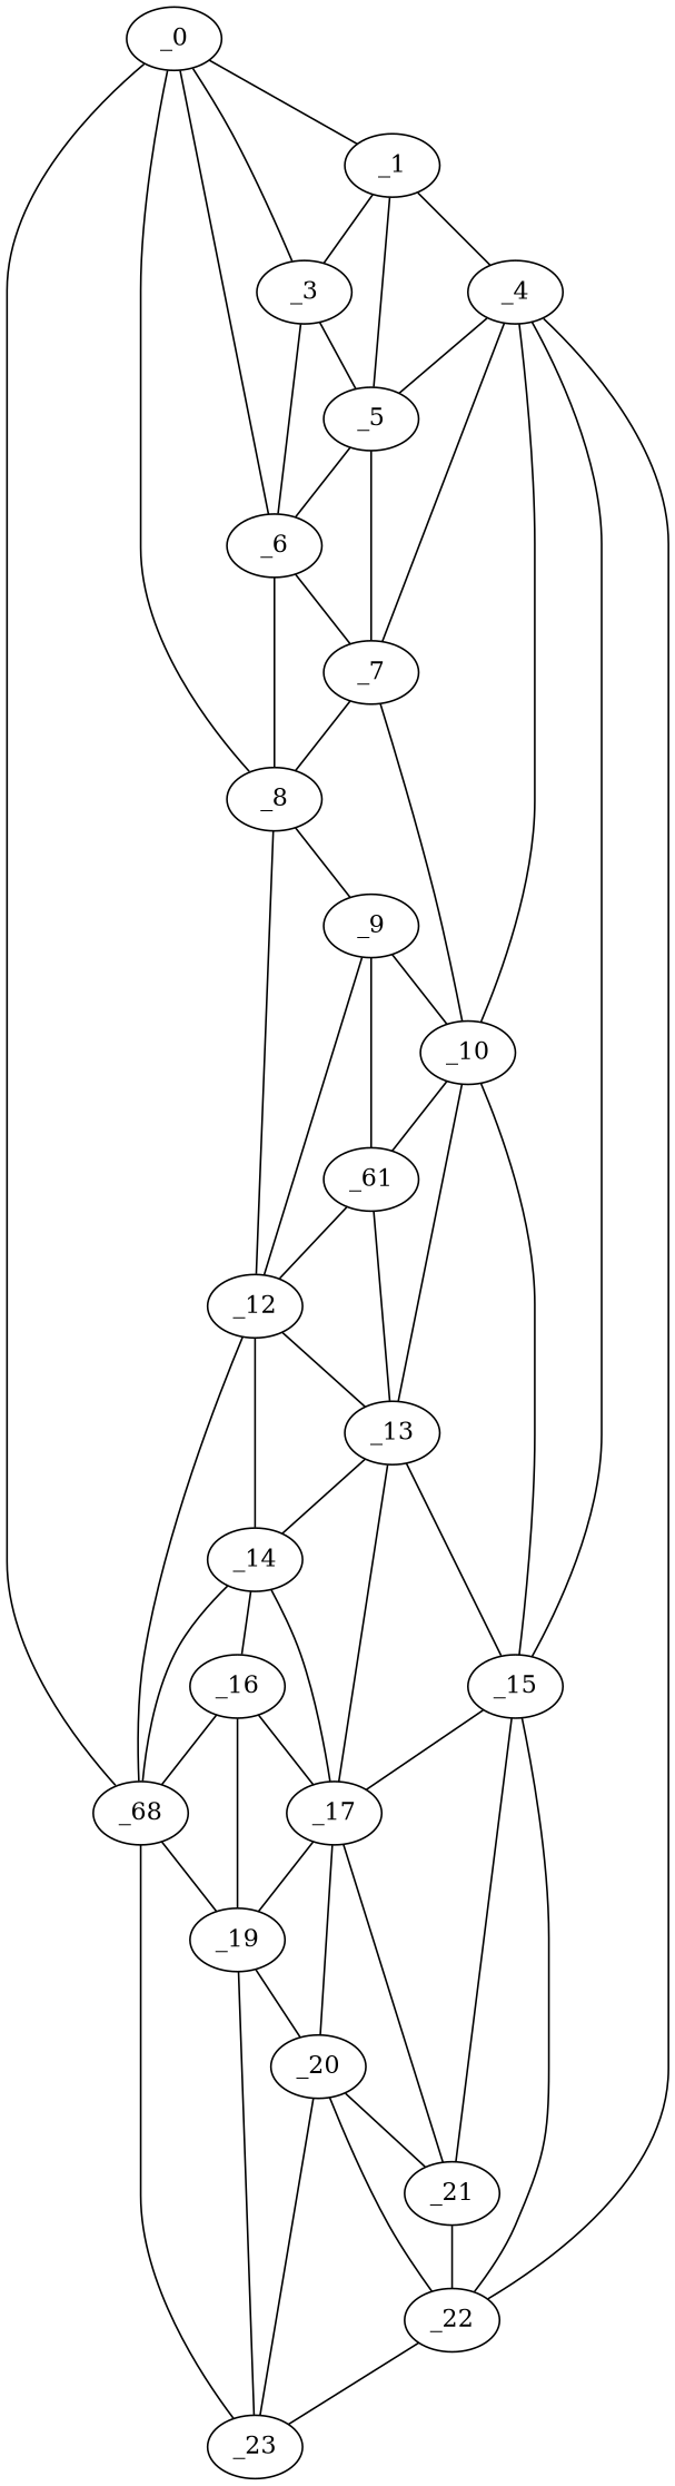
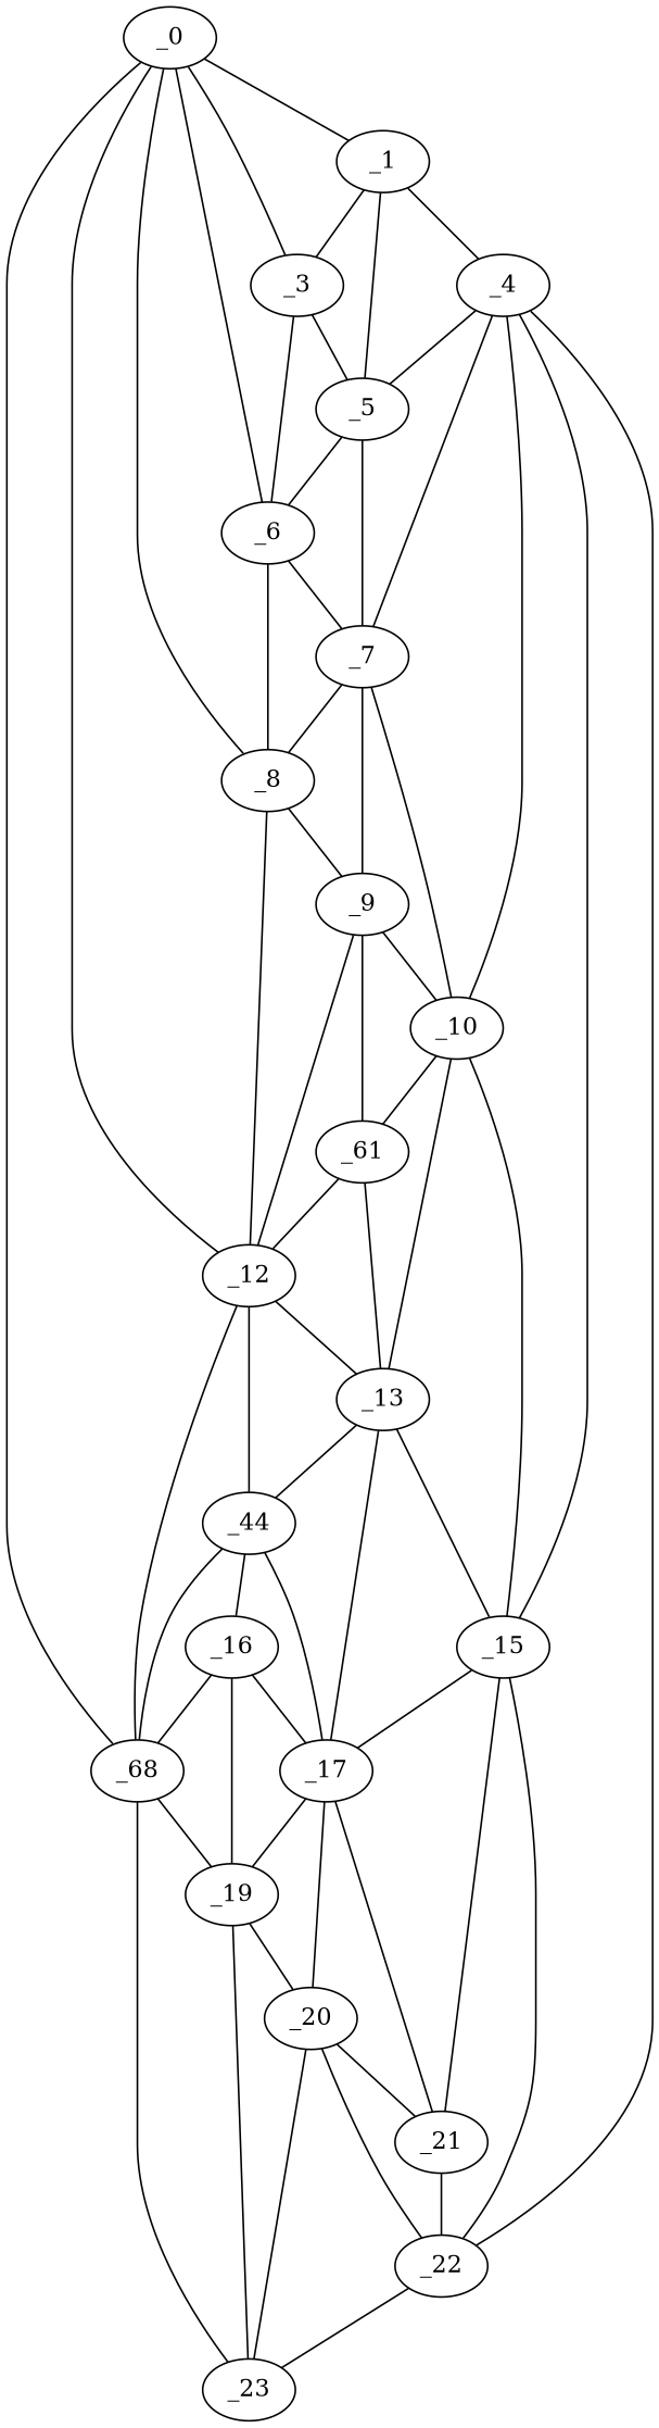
  graph {
    node [y=45]
    edge [valence=2]
    _0 [x=1]
    _1 [x=4 y=81]
    _3 [x=19 y=63]
    _6 [x=33 y=60]
    _8 [x=42 y=56]
    _12 [x=76 y=49]
    n7 [label=_68 x=106 y=35]
    _4 [x=28 y=91]
    _5 [x=29 y=76]
    _7 [x=36 y=80]
    _9 [x=52 y=58]
    _13 [x=80 y=63]
-   _14 [x=89]
+   _14 [x=89 label=_44]
    _19 [x=107 y=44]
    _23 [x=127]
    _10 [x=63 y=75]
    _15 [x=90 y=71]
    _22 [x=126 y=62]
    n19 [label=_61 x=64 y=58]
    _17 [x=94 y=58]
    _16 [x=92 y=46]
    _20 [x=112 y=54]
    _21 [x=113 y=64]
    _0 -- _1 [valence=1]
    _0 -- _3
    _0 -- _6
    _0 -- _8 [valence=1]
+   _0 -- _12 [valence=1]
    _0 -- n7 [valence=1]
    _1 -- _3
    _1 -- _4 [valence=1]
    _1 -- _5 [valence=1]
    _3 -- _6 [valence=1]
    _3 -- _5
    _6 -- _8
    _6 -- _7
    _8 -- _12
    _8 -- _9 [valence=1]
    _12 -- n7
    _12 -- _13 [valence=1]
    _12 -- _14 [valence=1]
    n7 -- _19
    n7 -- _23 [valence=1]
    _4 -- _5 [valence=1]
    _4 -- _7 [valence=1]
    _4 -- _10
    _4 -- _15 [valence=1]
    _4 -- _22 [valence=1]
    _5 -- _6
    _5 -- _7 [valence=1]
    _7 -- _8 [valence=1]
+   _7 -- _9 [valence=1]
    _7 -- _10
    _9 -- _12
    _9 -- _10
    _9 -- n19 [valence=1]
    _13 -- _14 [valence=1]
    _13 -- _15
    _13 -- _17
    _14 -- n7 [valence=1]
    _14 -- _17
    _14 -- _16
    _19 -- _23
    _19 -- _20
    _10 -- _13
    _10 -- _15 [valence=1]
    _10 -- n19 [valence=1]
    _15 -- _22
    _15 -- _17
    _15 -- _21
    _22 -- _23 [valence=1]
    n19 -- _12
    n19 -- _13
    _17 -- _19
    _17 -- _20
    _17 -- _21
    _16 -- n7
    _16 -- _19 [valence=1]
    _16 -- _17 [valence=1]
    _20 -- _23 [valence=1]
    _20 -- _22
    _20 -- _21
    _21 -- _22
  }
